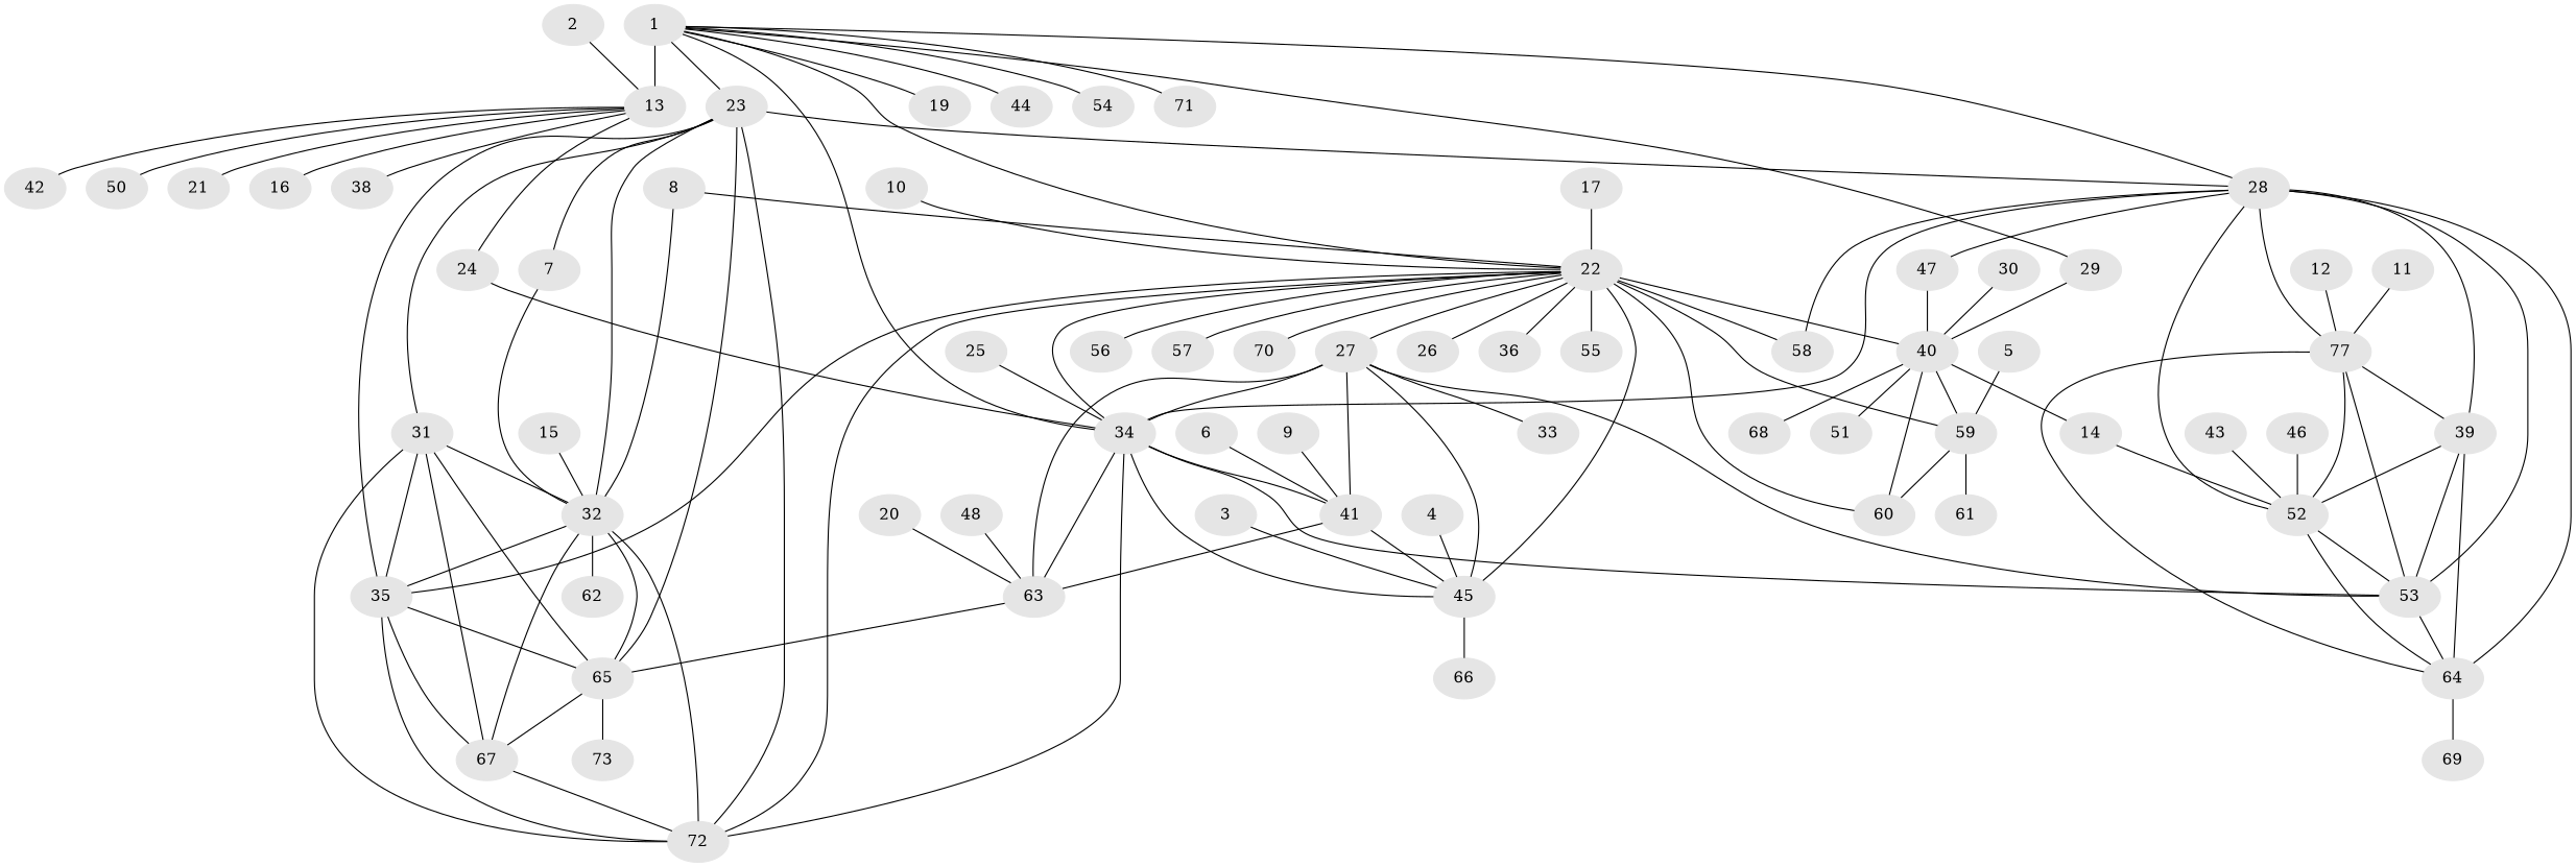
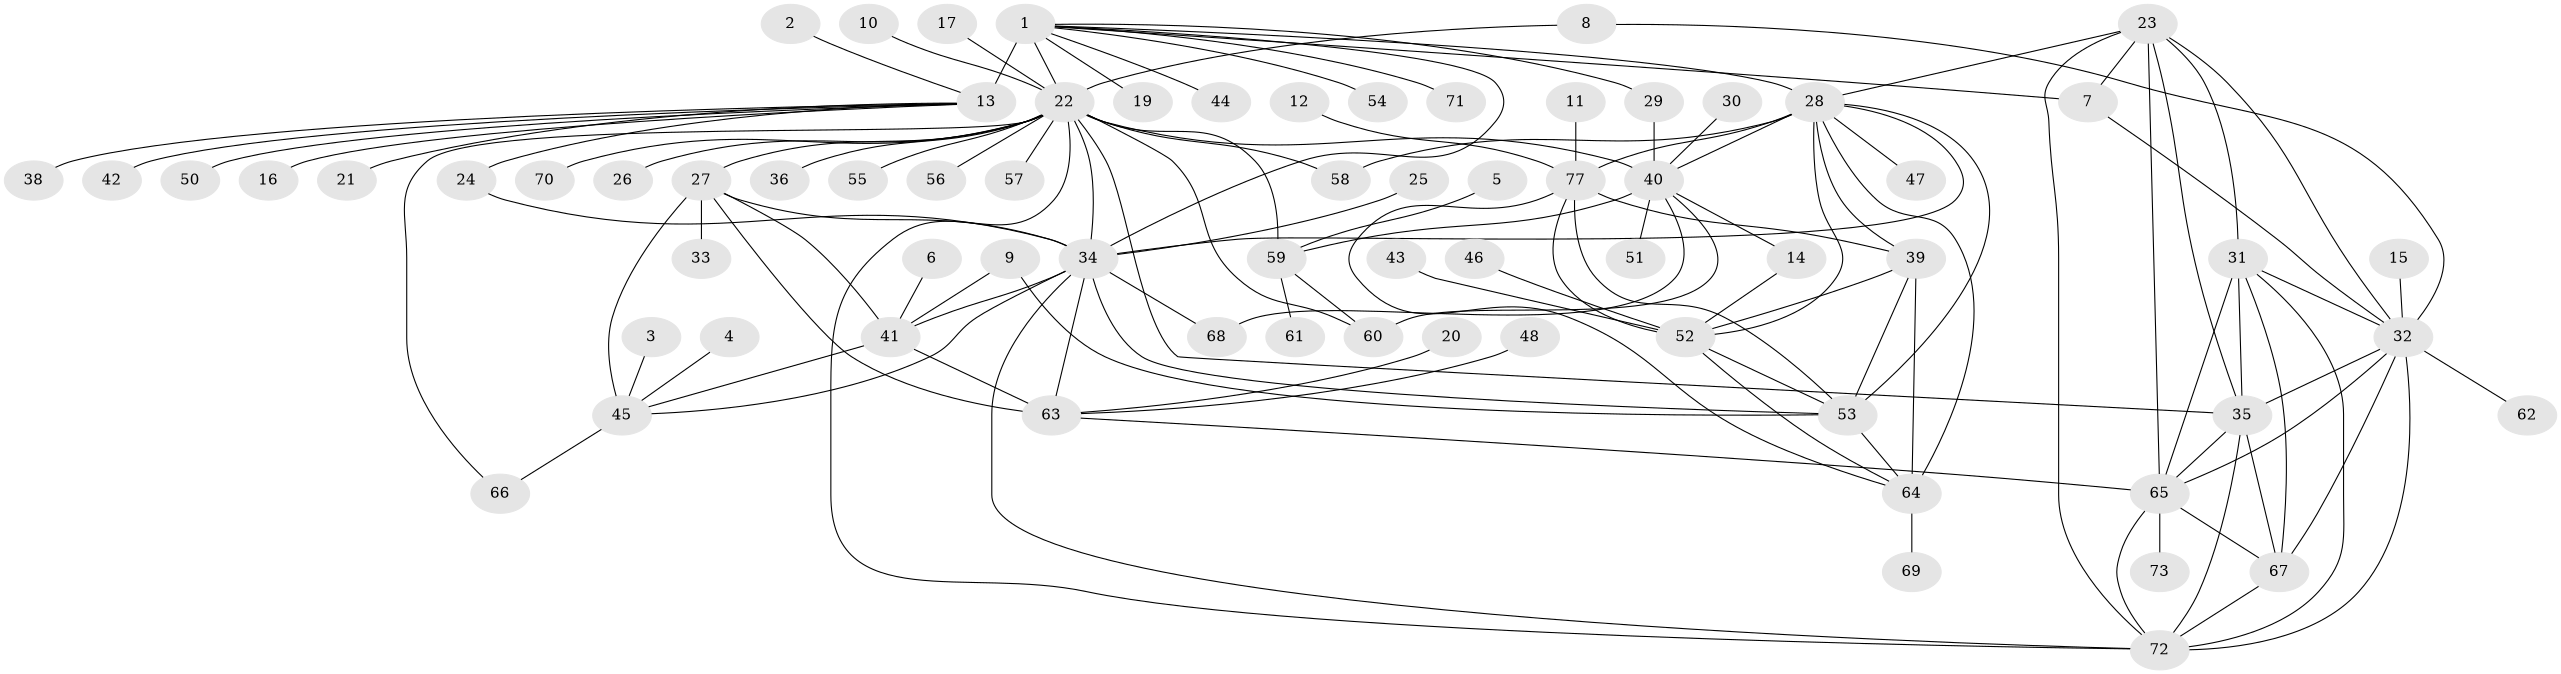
  graph {
    node [color=gray90 style=filled]
    edge [weight=1.0]
    1
    13
    19
    22
    23
    28
    29
    34
    44
    54
    71
    16
    21
    24
    38
    42
    50
    59
    26
    27
    35
    36
    40
    55
    56
    57
    58
    60
    66
    70
    72
    7
    32
    31
    65
    n36 [label=77]
    52
    53
    39
    47
    64
    45
    41
    63
    68
    2
    3
    4
    5
    61
    6
    67
    62
    8
    9
    10
    11
    12
    14
    15
    17
    20
    33
    51
    73
    25
    69
    30
    43
    46
    48
    1 -- 13 [weight=12.0]
    1 -- 19
    1 -- 22
-   1 -- 23
+   1 -- 7
    1 -- 28
    1 -- 29
    1 -- 34
    1 -- 44
    1 -- 54
    1 -- 71
    13 -- 16
    13 -- 21
    13 -- 24
    13 -- 38
    13 -- 42
    13 -- 50
    22 -- 34
    22 -- 59 [weight=2.0]
    22 -- 26
    22 -- 27
    22 -- 35
    22 -- 36
    22 -- 40 [weight=6.0]
    22 -- 55
    22 -- 56
    22 -- 57
    22 -- 58
    22 -- 60 [weight=2.0]
-   22 -- 45
+   22 -- 66
    22 -- 70
    22 -- 72
    23 -- 28
    23 -- 35
    23 -- 72
    23 -- 7
    23 -- 32
    23 -- 31
    23 -- 65
    28 -- 34
-   47 -- 40
+   28 -- 40
    28 -- 58
    28 -- n36 [weight=2.0]
    28 -- 52 [weight=2.0]
    28 -- 53 [weight=2.0]
    28 -- 39 [weight=2.0]
    28 -- 47
    28 -- 64 [weight=2.0]
    29 -- 40
    34 -- 72
    34 -- 53
    34 -- 45
    34 -- 41
    34 -- 63
+   34 -- 68
    24 -- 34
    59 -- 60
    59 -- 61
    27 -- 34 [weight=3.0]
-   27 -- 53
+   9 -- 53
    27 -- 45 [weight=3.0]
    27 -- 41 [weight=3.0]
    27 -- 63 [weight=3.0]
    27 -- 33
    35 -- 72
    35 -- 65
    35 -- 67
    40 -- 59 [weight=3.0]
    40 -- 60 [weight=3.0]
    40 -- 68
    40 -- 14
    40 -- 51
    7 -- 32
    32 -- 35
    32 -- 72
    32 -- 65
    32 -- 67
    32 -- 62
    31 -- 35
    31 -- 72
    31 -- 32
    31 -- 65
    31 -- 67
+   65 -- 72
    65 -- 67
    65 -- 73
    n36 -- 52
    n36 -- 53
    n36 -- 39
    n36 -- 64
    52 -- 53
    52 -- 64
    53 -- 64
    39 -- 52
    39 -- 53
    39 -- 64
    64 -- 69
    45 -- 66
    41 -- 45
    41 -- 63
    63 -- 65
    2 -- 13
    3 -- 45
    4 -- 45
    5 -- 59
    6 -- 41
    67 -- 72
    8 -- 22
    8 -- 32
    9 -- 41
    10 -- 22
    11 -- n36
    12 -- n36
    14 -- 52
    15 -- 32
    17 -- 22
    20 -- 63
    25 -- 34
    30 -- 40
    43 -- 52
    46 -- 52
    48 -- 63
  }
